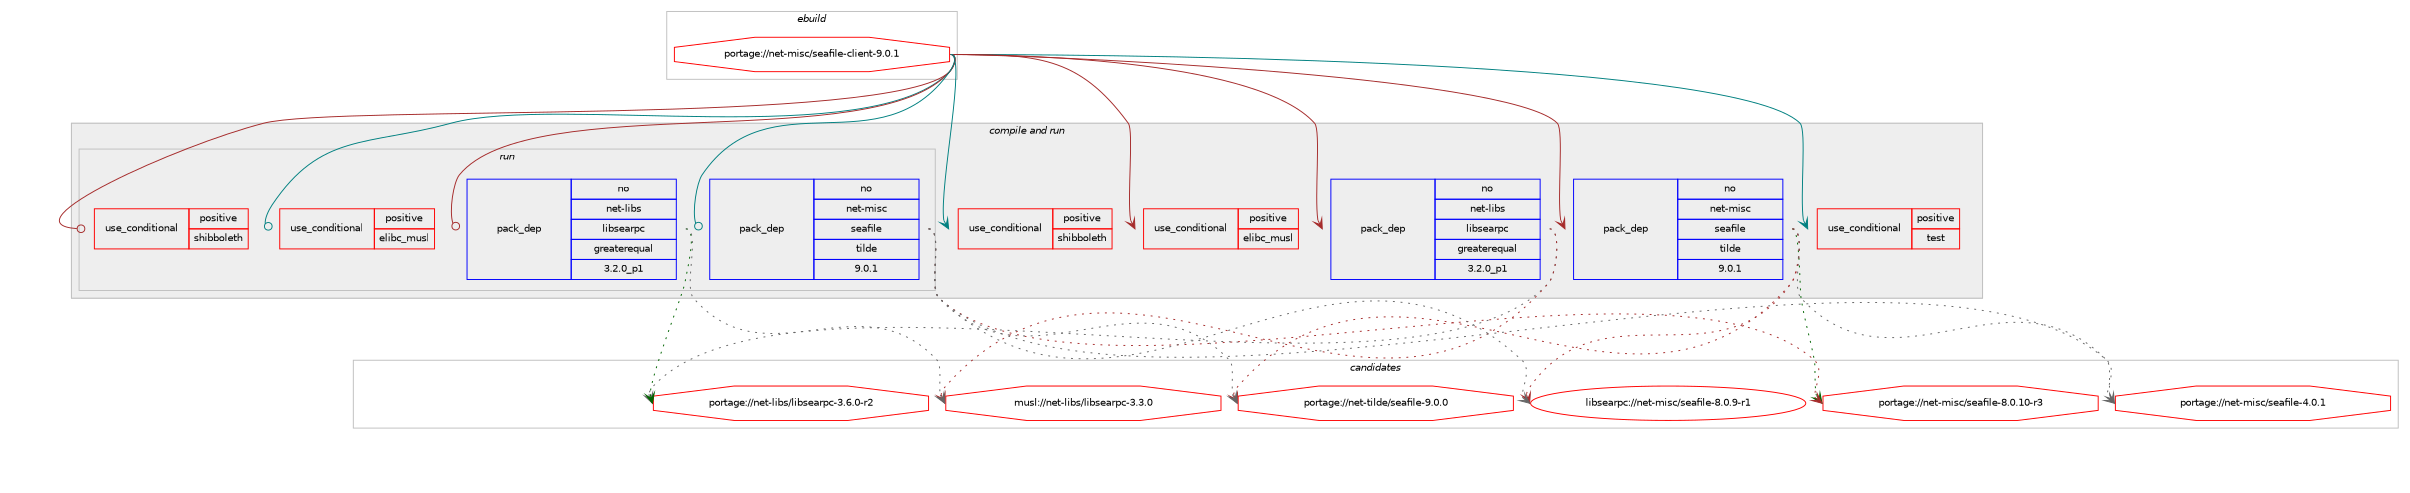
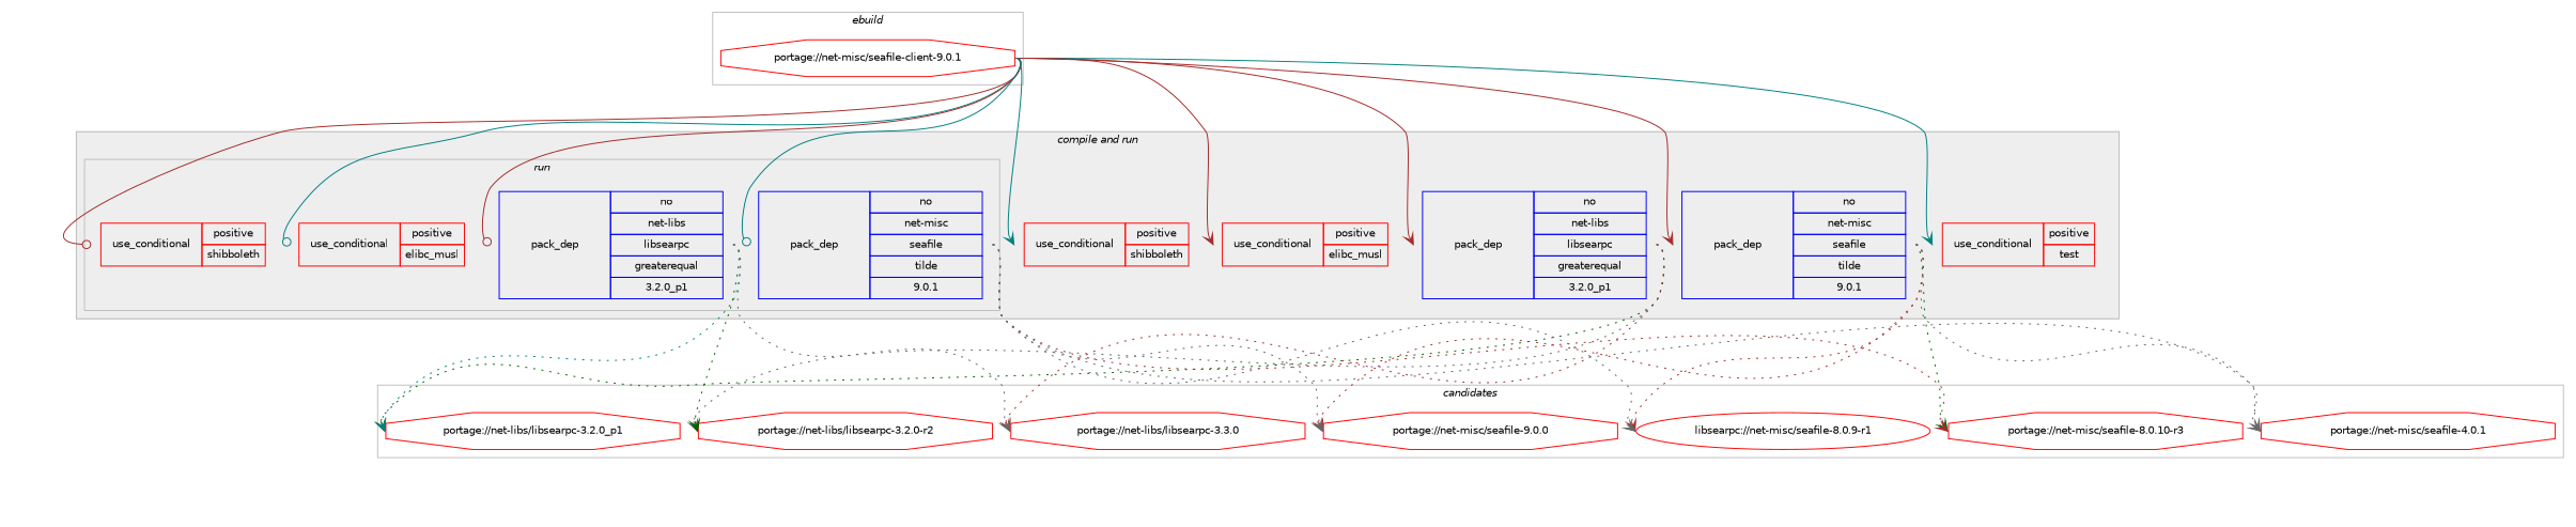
  digraph {
    compound=true
    concentrate=true
    fontname=Helvetica
    fontsize=10
    newrank=true
    rankdir=TB
    ranksep=1.5
    node [color=red fontname=Helvetica fontsize=10 shape=none]
    edge [arrowhead=vee color=brown headport=w style=dotted tailport=e weight=100]
    n1 [label="portage://net-misc/seafile-client-9.0.1" shape=octagon width=4]
    n2 [label=<<TABLE BORDER="0" CELLBORDER="1" CELLSPACING="0" CELLPADDING="4"><TR><TD ROWSPAN="3" CELLPADDING="10">use_conditional</TD></TR><TR><TD>positive</TD></TR><TR><TD>elibc_musl</TD></TR></TABLE>>]
    n3 [label=<<TABLE BORDER="0" CELLBORDER="1" CELLSPACING="0" CELLPADDING="4"><TR><TD ROWSPAN="3" CELLPADDING="10">use_conditional</TD></TR><TR><TD>positive</TD></TR><TR><TD>shibboleth</TD></TR></TABLE>>]
    n4 [label=<<TABLE BORDER="0" CELLBORDER="1" CELLSPACING="0" CELLPADDING="4"><TR><TD ROWSPAN="3" CELLPADDING="10">use_conditional</TD></TR><TR><TD>positive</TD></TR><TR><TD>test</TD></TR></TABLE>>]
    n5 [color=blue label=<<TABLE BORDER="0" CELLBORDER="1" CELLSPACING="0" CELLPADDING="4" WIDTH="220"><TR><TD ROWSPAN="6" CELLPADDING="30">pack_dep</TD></TR><TR><TD WIDTH="110">no</TD></TR><TR><TD>net-libs</TD></TR><TR><TD>libsearpc</TD></TR><TR><TD>greaterequal</TD></TR><TR><TD>3.2.0_p1</TD></TR></TABLE>>]
    n6 [color=blue label=<<TABLE BORDER="0" CELLBORDER="1" CELLSPACING="0" CELLPADDING="4" WIDTH="220"><TR><TD ROWSPAN="6" CELLPADDING="30">pack_dep</TD></TR><TR><TD WIDTH="110">no</TD></TR><TR><TD>net-misc</TD></TR><TR><TD>seafile</TD></TR><TR><TD>tilde</TD></TR><TR><TD>9.0.1</TD></TR></TABLE>>]
    n7 [label=<<TABLE BORDER="0" CELLBORDER="1" CELLSPACING="0" CELLPADDING="4"><TR><TD ROWSPAN="3" CELLPADDING="10">use_conditional</TD></TR><TR><TD>positive</TD></TR><TR><TD>elibc_musl</TD></TR></TABLE>>]
    n8 [label=<<TABLE BORDER="0" CELLBORDER="1" CELLSPACING="0" CELLPADDING="4"><TR><TD ROWSPAN="3" CELLPADDING="10">use_conditional</TD></TR><TR><TD>positive</TD></TR><TR><TD>shibboleth</TD></TR></TABLE>>]
    n9 [color=blue label=<<TABLE BORDER="0" CELLBORDER="1" CELLSPACING="0" CELLPADDING="4" WIDTH="220"><TR><TD ROWSPAN="6" CELLPADDING="30">pack_dep</TD></TR><TR><TD WIDTH="110">no</TD></TR><TR><TD>net-libs</TD></TR><TR><TD>libsearpc</TD></TR><TR><TD>greaterequal</TD></TR><TR><TD>3.2.0_p1</TD></TR></TABLE>>]
    n10 [color=blue label=<<TABLE BORDER="0" CELLBORDER="1" CELLSPACING="0" CELLPADDING="4" WIDTH="220"><TR><TD ROWSPAN="6" CELLPADDING="30">pack_dep</TD></TR><TR><TD WIDTH="110">no</TD></TR><TR><TD>net-misc</TD></TR><TR><TD>seafile</TD></TR><TR><TD>tilde</TD></TR><TR><TD>9.0.1</TD></TR></TABLE>>]
-   n11 [label="portage://net-libs/libsearpc-3.6.0-r2" shape=octagon width=4]
-   n13 [label="musl://net-libs/libsearpc-3.3.0" shape=octagon width=4]
+   n11 [label="portage://net-libs/libsearpc-3.2.0-r2" shape=octagon width=4]
+   n12 [label="portage://net-libs/libsearpc-3.2.0_p1" shape=octagon width=4]
+   n13 [label="portage://net-libs/libsearpc-3.3.0" shape=octagon width=4]
    n14 [label="portage://net-misc/seafile-8.0.10-r3" shape=octagon width=4]
    n15 [label="libsearpc://net-misc/seafile-8.0.9-r1" shape=ellipse width=4]
-   n16 [label="portage://net-tilde/seafile-9.0.0" shape=octagon width=4]
+   n16 [label="portage://net-misc/seafile-9.0.0" shape=octagon width=4]
    n17 [label="portage://net-misc/seafile-4.0.1" shape=octagon width=4]
    subgraph cluster_1 {
      color=gray
      label=<<i>ebuild</i>>
      rank=same
      n1
    }
    subgraph cluster_2 {
      color=gray
      label=<<i>dependencies</i>>
      subgraph cluster_3 {
        color=gray
        fillcolor="#eeeeee"
        label=<<i>compile</i>>
        style=filled
        subgraph sub_4 {
          color=gray
          fillcolor="#eeeeee"
          label=<<i>compile</i>>
          style=filled
          n2
        }
        subgraph sub_5 {
          color=gray
          fillcolor="#eeeeee"
          label=<<i>compile</i>>
          style=filled
          n3
        }
        subgraph sub_6 {
          color=gray
          fillcolor="#eeeeee"
          label=<<i>compile</i>>
          style=filled
          n4
        }
        subgraph sub_7 {
          color=gray
          fillcolor="#eeeeee"
          label=<<i>compile</i>>
          style=filled
          n5
        }
        subgraph sub_8 {
          color=gray
          fillcolor="#eeeeee"
          label=<<i>compile</i>>
          style=filled
          n6
        }
      }
      subgraph cluster_9 {
        color=gray
        fillcolor="#eeeeee"
        label=<<i>compile and run</i>>
        style=filled
      }
      subgraph cluster_10 {
        color=gray
        fillcolor="#eeeeee"
        label=<<i>run</i>>
        style=filled
        subgraph sub_11 {
          color=gray
          fillcolor="#eeeeee"
          label=<<i>run</i>>
          style=filled
          n7
        }
        subgraph sub_12 {
          color=gray
          fillcolor="#eeeeee"
          label=<<i>run</i>>
          style=filled
          n8
        }
        subgraph sub_13 {
          color=gray
          fillcolor="#eeeeee"
          label=<<i>run</i>>
          style=filled
          n9
        }
        subgraph sub_14 {
          color=gray
          fillcolor="#eeeeee"
          label=<<i>run</i>>
          style=filled
          n10
        }
      }
    }
    subgraph cluster_15 {
      color=gray
      label=<<i>candidates</i>>
      rank=same
      subgraph sub_16 {
        color=black
        label=<<i>candidates</i>>
        nodesep=1
        rank=same
        n11
+       n12
        n13
      }
      subgraph sub_17 {
        color=black
        label=<<i>candidates</i>>
        nodesep=1
        rank=same
        n14
        n15
        n16
        n17
      }
      subgraph sub_18 {
        color=black
        label=<<i>candidates</i>>
        nodesep=1
        rank=same
        n11
+       n12
        n13
      }
      subgraph sub_19 {
        color=black
        label=<<i>candidates</i>>
        nodesep=1
        rank=same
        n14
        n15
        n16
        n17
      }
    }
    n1 -> n2 [style=solid weight=20]
    n1 -> n3 [color=teal style=solid weight=20]
    n1 -> n4 [color=teal style=solid weight=20]
    n1 -> n5 [style=solid weight=20]
    n1 -> n6 [style=solid weight=20]
    n1 -> n7 [arrowhead=odot color=teal style=solid weight=20]
    n1 -> n8 [arrowhead=odot style=solid weight=20]
    n1 -> n9 [arrowhead=odot style=solid weight=20]
    n1 -> n10 [arrowhead=odot color=teal style=solid weight=20]
    n5 -> n11 [color=gray40]
+   n5 -> n12 [color=darkgreen]
    n5 -> n13
    n6 -> n14 [color=darkgreen]
    n6 -> n15
    n6 -> n16
    n6 -> n17 [color=gray40]
    n9 -> n11 [color=darkgreen]
+   n9 -> n12 [color=teal]
    n9 -> n13 [color=gray40]
    n10 -> n14
    n10 -> n15 [color=gray40]
    n10 -> n16 [color=gray40]
    n10 -> n17 [color=gray40]
  }
